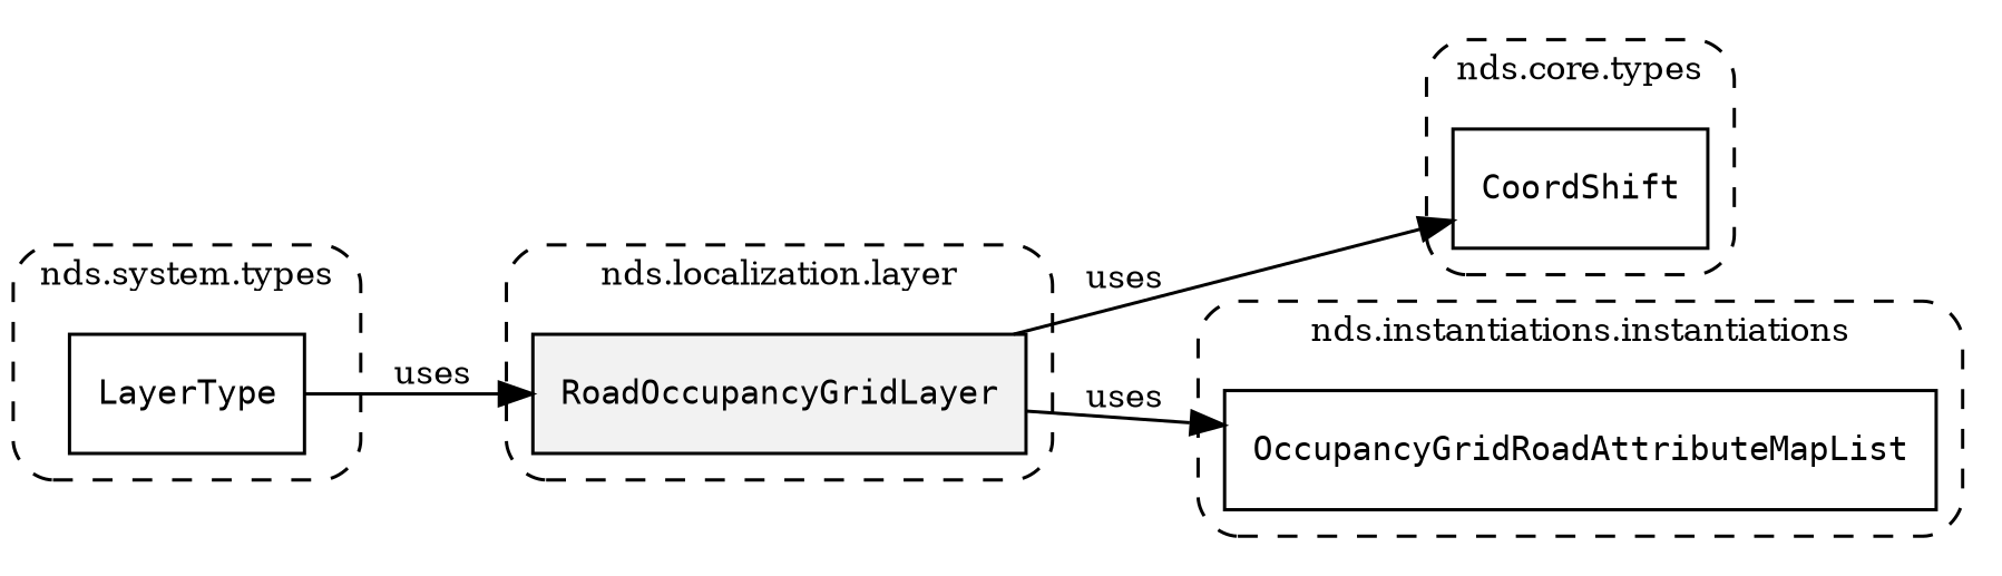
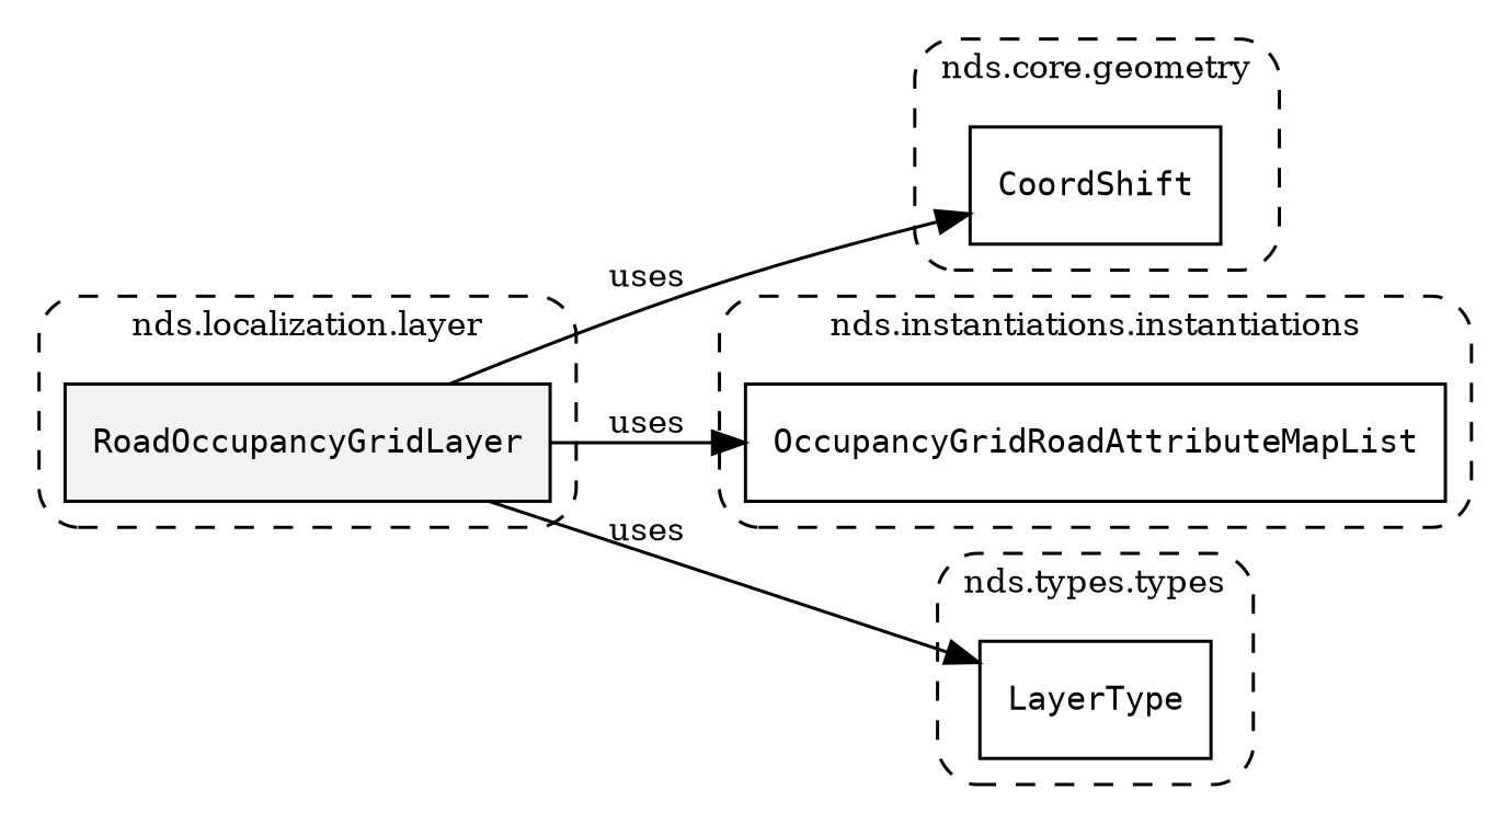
  digraph {
    fontsize=10
    rankdir=LR
    node [fontsize=10 shape=box]
    edge [fontsize=10]
    n1 [fillcolor="#0000000D" label=<<font face="monospace"><table align="center" border="0" cellspacing="0" cellpadding="0"><tr><td href="../../../content/packages/nds.localization.layer.html#Structure-RoadOccupancyGridLayer" title="Structure defined in nds.localization.layer">RoadOccupancyGridLayer</td></tr></table></font>> style=filled]
    n2 [label=<<font face="monospace"><table align="center" border="0" cellspacing="0" cellpadding="0"><tr><td href="../../../content/packages/nds.core.geometry.html#Subtype-CoordShift" title="Subtype defined in nds.core.geometry">CoordShift</td></tr></table></font>>]
    n3 [label=<<font face="monospace"><table align="center" border="0" cellspacing="0" cellpadding="0"><tr><td href="../../../content/packages/nds.localization.instantiations.html#InstantiateType-OccupancyGridRoadAttributeMapList" title="InstantiateType defined in nds.localization.instantiations">OccupancyGridRoadAttributeMapList</td></tr></table></font>>]
    n4 [label=<<font face="monospace"><table align="center" border="0" cellspacing="0" cellpadding="0"><tr><td href="../../../content/packages/nds.system.types.html#Enum-LayerType" title="Enum defined in nds.system.types">LayerType</td></tr></table></font>>]
    subgraph cluster_1 {
      label="nds.localization.layer"
      style="dashed, rounded"
      n1
    }
    subgraph cluster_2 {
-     label="nds.core.types"
+     label="nds.core.geometry"
      style="dashed, rounded"
      n2
    }
    subgraph cluster_3 {
      label="nds.instantiations.instantiations"
      style="dashed, rounded"
      n3
    }
    subgraph cluster_4 {
-     label="nds.system.types"
+     label="nds.types.types"
      style="dashed, rounded"
      n4
    }
    n1 -> n2 [label=uses]
    n1 -> n3 [label=uses]
-   n4 -> n1 [label=uses]
+   n1 -> n4 [label=uses]
  }
